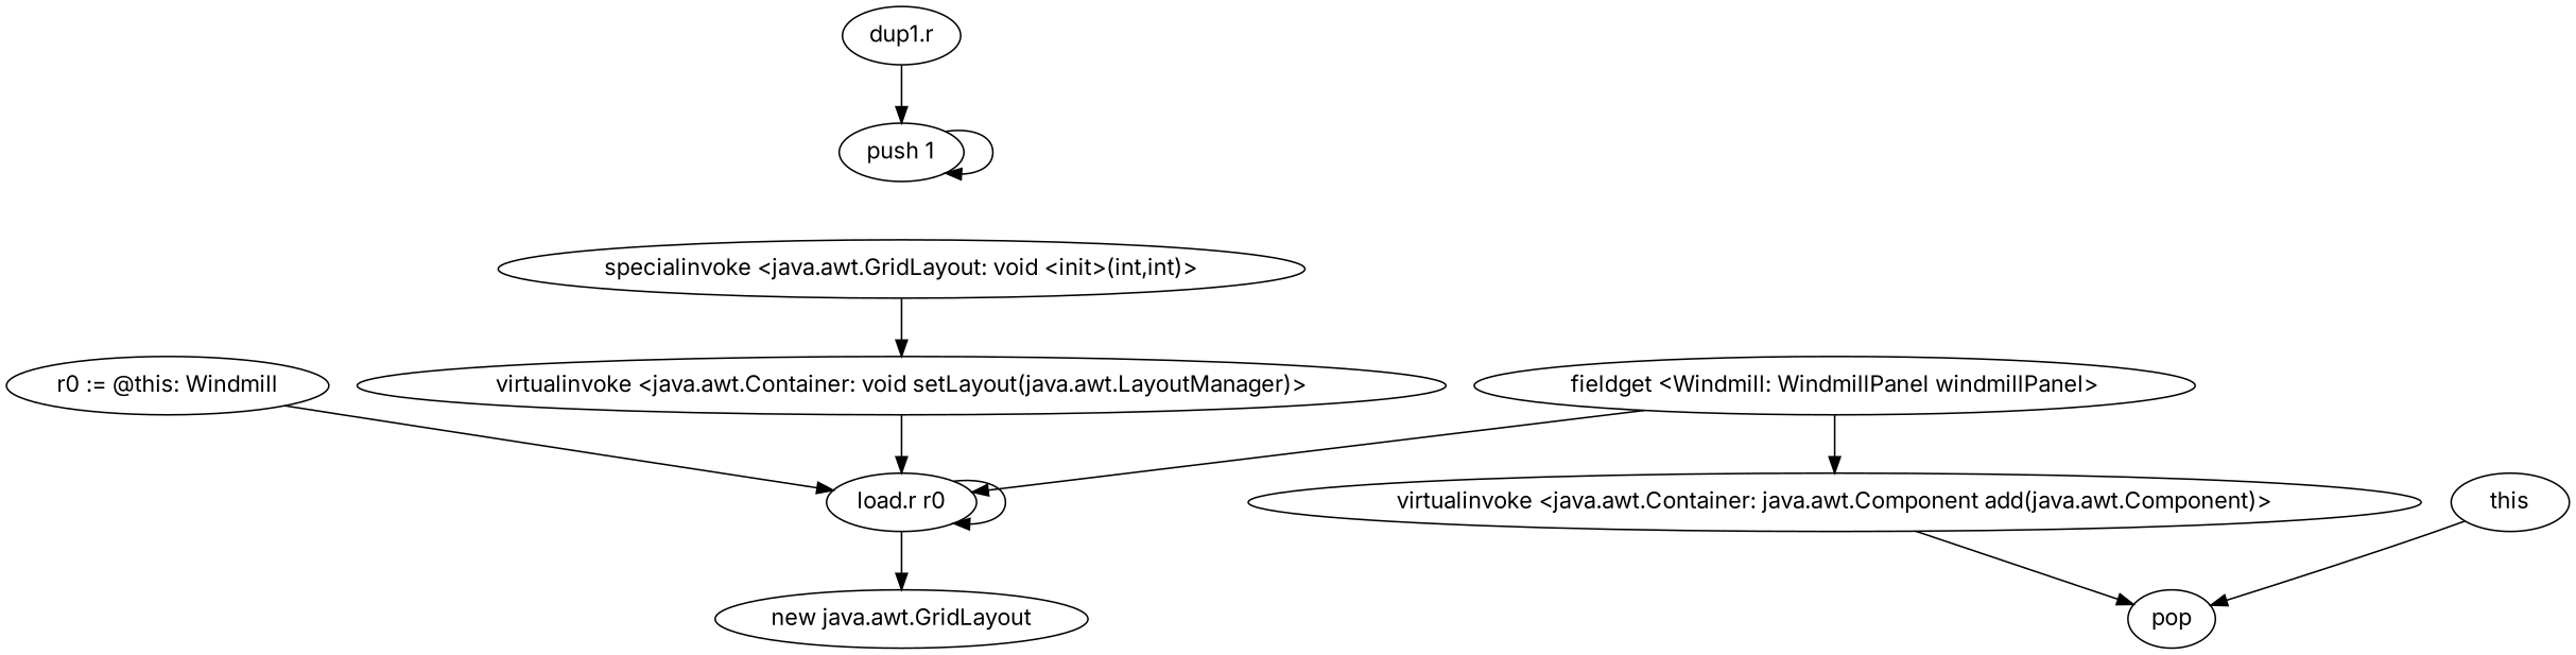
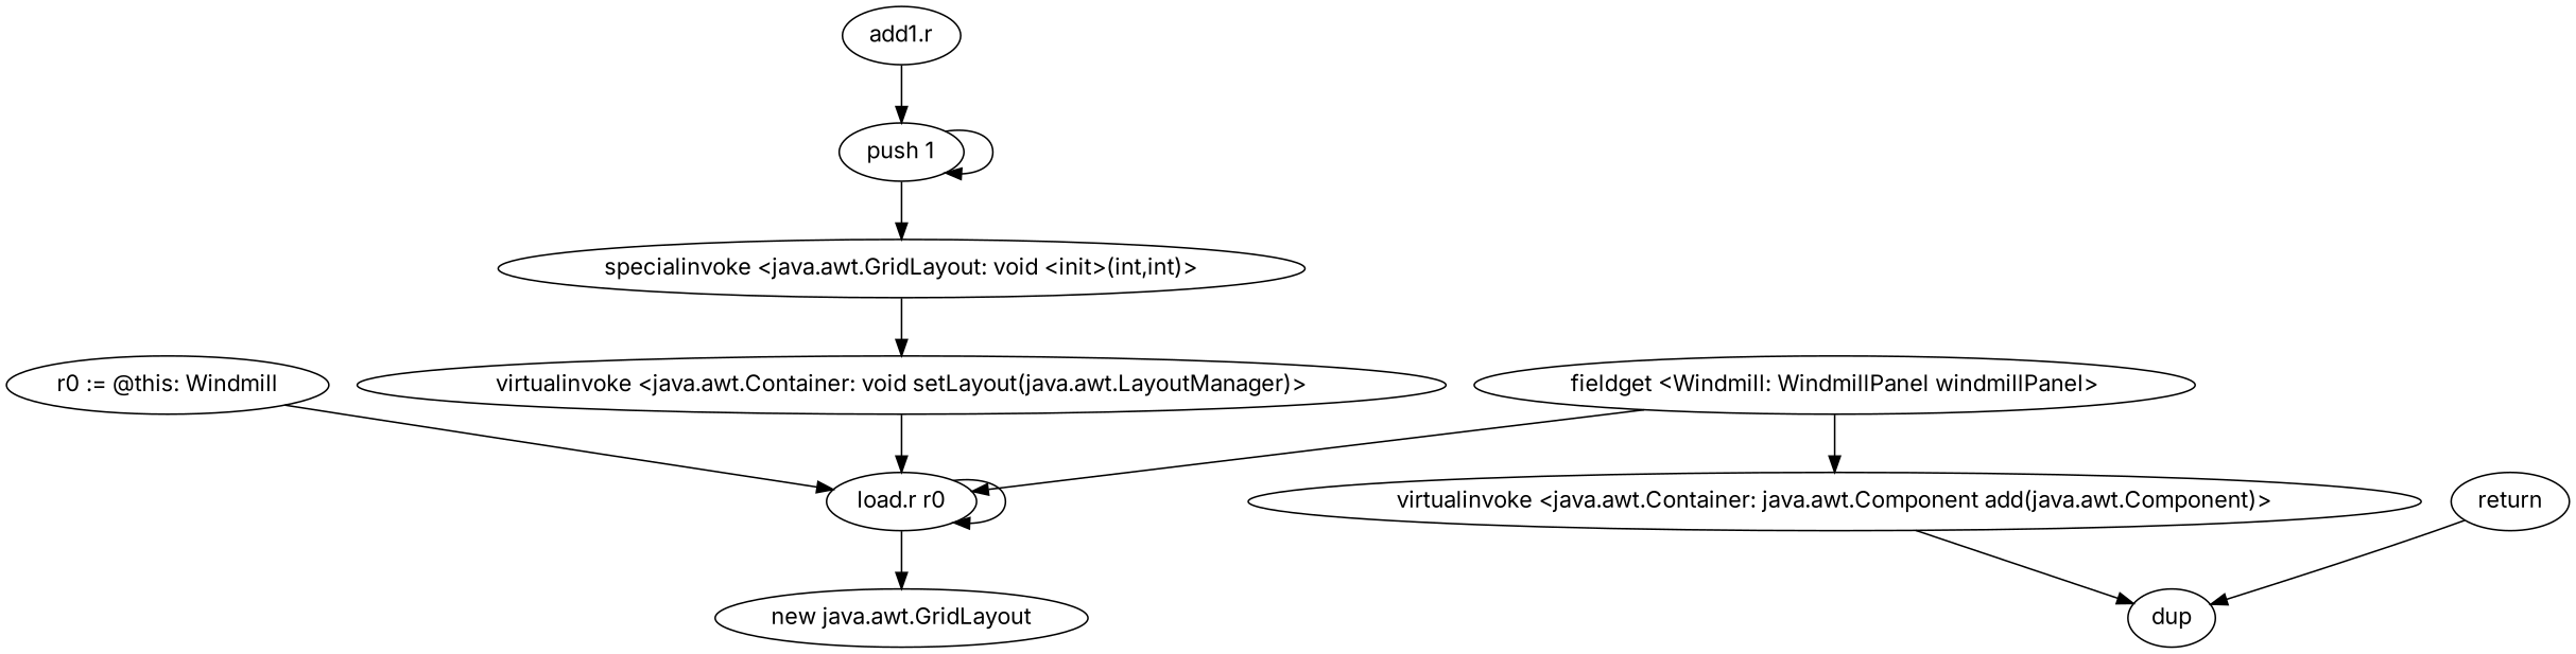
  digraph {
    fontname=Inter
    node [fontname=Inter]
    edge [fontname=Inter]
    "r0 := @this: Windmill"
    "load.r r0"
    "new java.awt.GridLayout"
    "fieldget <Windmill: WindmillPanel windmillPanel>"
    "virtualinvoke <java.awt.Container: java.awt.Component add(java.awt.Component)>"
-   "dup1.r"
+   "dup1.r" [label="add1.r"]
    "push 1"
    "specialinvoke <java.awt.GridLayout: void <init>(int,int)>"
    "virtualinvoke <java.awt.Container: void setLayout(java.awt.LayoutManager)>"
-   pop
-   return [label=this]
+   pop [label=dup]
+   return
    "r0 := @this: Windmill" -> "load.r r0"
    "load.r r0" -> "load.r r0"
    "load.r r0" -> "new java.awt.GridLayout"
    "fieldget <Windmill: WindmillPanel windmillPanel>" -> "load.r r0"
    "fieldget <Windmill: WindmillPanel windmillPanel>" -> "virtualinvoke <java.awt.Container: java.awt.Component add(java.awt.Component)>"
    "virtualinvoke <java.awt.Container: java.awt.Component add(java.awt.Component)>" -> pop
    "dup1.r" -> "push 1"
    "push 1" -> "push 1"
+   "push 1" -> "specialinvoke <java.awt.GridLayout: void <init>(int,int)>"
    "specialinvoke <java.awt.GridLayout: void <init>(int,int)>" -> "virtualinvoke <java.awt.Container: void setLayout(java.awt.LayoutManager)>"
    "virtualinvoke <java.awt.Container: void setLayout(java.awt.LayoutManager)>" -> "load.r r0"
    return -> pop
  }
